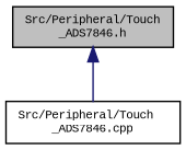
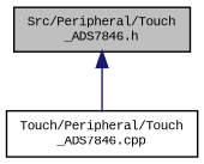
  digraph {
    fontname="Liberation Mono"
    node [color=black fontname="Liberation Mono" fontsize=8 shape=record style=filled]
    n1 [fillcolor=grey75 fontcolor=black height=0.2 label="Src/Peripheral/Touch\l_ADS7846.h" width=0.4]
-   n2 [fillcolor=white height=0.2 label="Src/Peripheral/Touch\l_ADS7846.cpp" width=0.4]
+   n2 [fillcolor=white height=0.2 label="Touch/Peripheral/Touch\l_ADS7846.cpp" width=0.4]
    n1 -> n2 [color=midnightblue dir=back fontname="Liberation Mono" fontsize=8 labelfontname=Sans labelfontsize=8 style=solid]
  }
